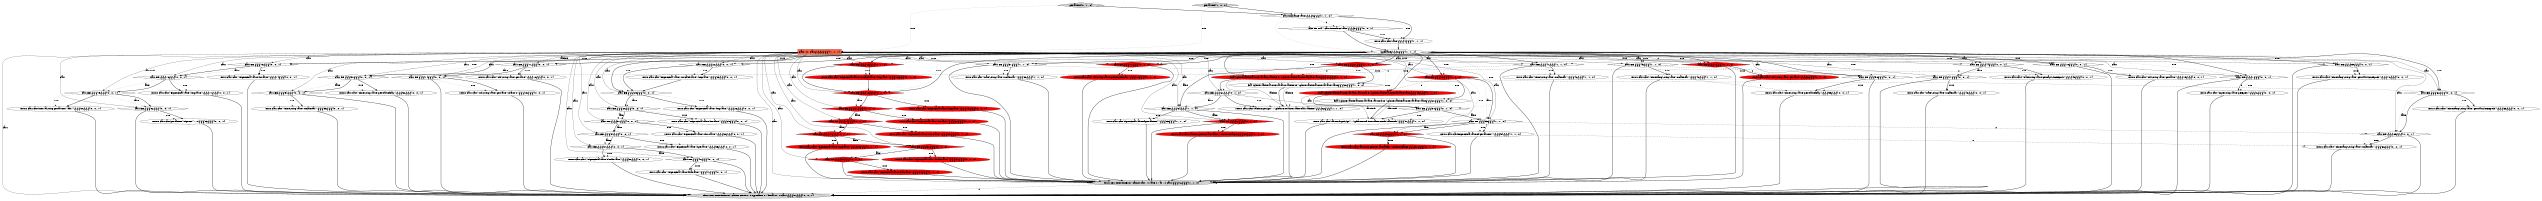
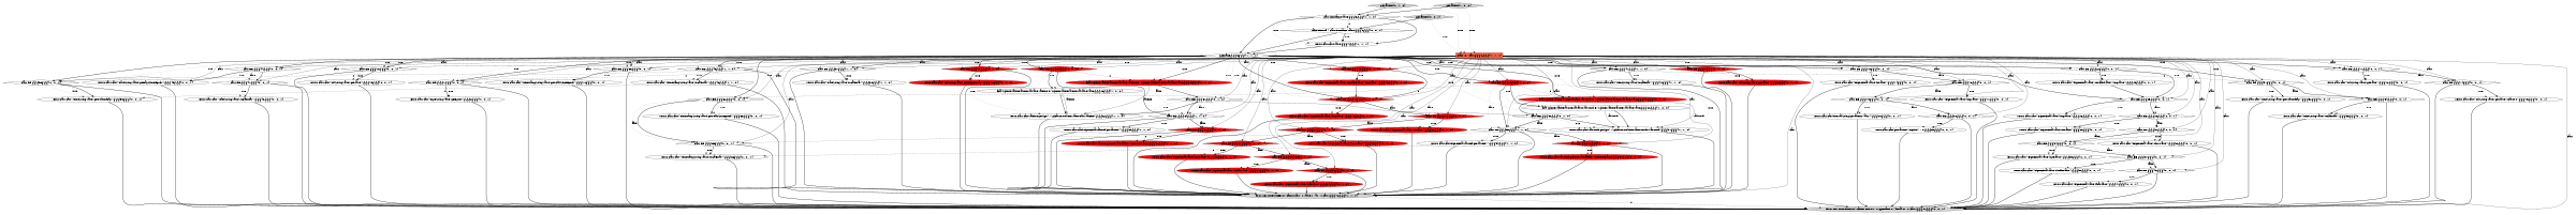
  digraph {
    node [fillcolor=white shape=diamond style=filled]
    edge [style=bold]
    n1 [label="return clazz.cast(((BigDecimal)value).floatValue())@@@41@@@['0', '0', '1']" shape=ellipse]
    n2 [fillcolor=lightgray label="throw new AssertionError(\"cannot convert \" + typeName + \" literal to \" + clazz)@@@87@@@['0', '0', '1']" shape=ellipse]
    n3 [fillcolor=red label="clazz == @@@18@@@['0', '1', '0']"]
    n4 [fillcolor=red label="clazz == @@@21@@@['0', '1', '0']"]
    n5 [fillcolor=red label="return clazz.cast(((BigDecimal)value).longValue())@@@19@@@['0', '1', '0']" shape=ellipse]
    n6 [fillcolor=red label="return clazz.cast(((BigDecimal)value).intValue())@@@22@@@['0', '1', '0']" shape=ellipse]
    n7 [fillcolor=red label="clazz == @@@24@@@['0', '1', '0']"]
    n8 [fillcolor=lightgray label="throw new AssertionError(\"cannot cast \" + value + \" as \" + clazz)@@@72@@@['1', '1', '0']" shape=ellipse]
    n9 [fillcolor=red label="clazz == @@@27@@@['0', '1', '0']"]
    n10 [fillcolor=red label="clazz == @@@30@@@['0', '1', '0']"]
    n11 [fillcolor=red label="return clazz.cast(((BigDecimal)value).byteValue())@@@28@@@['0', '1', '0']" shape=ellipse]
    n12 [fillcolor=red label="return clazz.cast(((BigDecimal)value).doubleValue())@@@31@@@['0', '1', '0']" shape=ellipse]
    n13 [fillcolor=red label="clazz == @@@33@@@['0', '1', '0']"]
    n14 [label="return clazz.cast(((TimestampString)value).toCalendar())@@@46@@@['1', '1', '0']" shape=ellipse]
    n15 [label="return clazz.cast(((TimeString)value).getMillisOfDay())@@@59@@@['0', '0', '1']" shape=ellipse]
    n16 [label="clazz == @@@44@@@['0', '0', '1']"]
    n17 [label="return clazz.cast(((DateString)value).getDaysSinceEpoch())@@@45@@@['0', '0', '1']" shape=ellipse]
    n18 [label="clazz == @@@47@@@['0', '0', '1']"]
    n19 [label="return clazz.cast(((DateString)value).toCalendar())@@@48@@@['0', '0', '1']" shape=ellipse]
    n20 [label="clazz.isInstance(value)@@@3@@@['1', '1', '0']"]
    n21 [label="typeName@@@6@@@['1', '1', '1']"]
    n22 [label="value == null || clazz.isInstance(value)@@@3@@@['0', '0', '1']"]
    n23 [label="return clazz.cast(value)@@@4@@@['1', '1', '1']" shape=ellipse]
    n24 [label="clazz == @@@62@@@['0', '0', '1']"]
    n25 [fillcolor=red label="final SqlIntervalLiteral.IntervalValue valMonth = (SqlIntervalLiteral.IntervalValue)value@@@49@@@['0', '1', '0']" shape=ellipse]
    n26 [label="clazz == @@@50@@@['0', '1', '0']"]
    n27 [label="clazz == @@@18@@@['0', '0', '1']"]
    n28 [label="clazz == @@@58@@@['0', '0', '1']"]
    n29 [label="clazz == @@@41@@@['1', '1', '0']"]
    n30 [fillcolor=red label="clazz == @@@7@@@['0', '1', '0']"]
    n31 [label="clazz == @@@51@@@['0', '0', '1']"]
    n32 [label="clazz == @@@11@@@['0', '0', '1']"]
    n33 [label="clazz == @@@25@@@['0', '0', '1']"]
    n34 [label="clazz == @@@37@@@['1', '1', '0']"]
    n35 [fillcolor=red label="clazz == @@@27@@@['1', '0', '0']"]
    n36 [fillcolor=red label="clazz == @@@19@@@['1', '0', '0']"]
    n37 [fillcolor=red label="clazz == @@@15@@@['0', '1', '0']"]
    n38 [label="clazz == @@@45@@@['1', '1', '0']"]
    n39 [label="clazz == @@@7@@@['0', '0', '1']"]
    n40 [fillcolor=red label="clazz == @@@11@@@['0', '1', '0']"]
    n41 [label="clazz == @@@69@@@['0', '0', '1']"]
    n42 [fillcolor=red label="final SqlIntervalLiteral.IntervalValue valTime = (SqlIntervalLiteral.IntervalValue)value@@@60@@@['0', '1', '0']" shape=ellipse]
    n43 [label="clazz == @@@61@@@['0', '1', '0']"]
    n44 [label="clazz == @@@73@@@['0', '0', '1']"]
    n45 [label="clazz == @@@22@@@['0', '0', '1']"]
    n46 [fillcolor=lightgray label="getValueAs['0', '1', '0']"]
    n47 [fillcolor=tomato label="Class<T> clazz@@@2@@@['1', '1', '1']" shape=box]
    n48 [label="clazz == @@@28@@@['0', '0', '1']"]
    n49 [label="clazz == @@@31@@@['0', '0', '1']"]
    n50 [label="clazz == @@@65@@@['0', '0', '1']"]
    n51 [label="clazz == @@@79@@@['0', '0', '1']"]
    n52 [label="clazz == @@@82@@@['0', '0', '1']"]
    n53 [label="clazz == @@@54@@@['0', '0', '1']"]
    n54 [label="clazz == @@@14@@@['0', '0', '1']"]
    n55 [label="clazz == @@@34@@@['0', '0', '1']"]
    n56 [label="clazz == @@@37@@@['0', '0', '1']"]
    n57 [fillcolor=red label="clazz == @@@67@@@['0', '1', '0']"]
    n58 [label="clazz == @@@64@@@['1', '1', '0']"]
    n59 [fillcolor=red label="clazz == @@@56@@@['0', '1', '0']"]
    n60 [label="clazz == @@@76@@@['0', '0', '1']"]
    n61 [label="clazz == @@@40@@@['0', '0', '1']"]
    n62 [label="clazz == @@@53@@@['1', '1', '0']"]
    n63 [label="return clazz.cast(((BigDecimal)value).shortValue())@@@32@@@['0', '0', '1']" shape=ellipse]
    n64 [label="return clazz.cast(((BigDecimal)value).intValue())@@@29@@@['0', '0', '1']" shape=ellipse]
    n65 [label="return clazz.cast(((TimestampString)value).getMillisSinceEpoch())@@@63@@@['0', '0', '1']" shape=ellipse]
    n66 [label="return clazz.cast(((TimestampString)value).toCalendar())@@@66@@@['0', '0', '1']" shape=ellipse]
    n67 [label="return clazz.cast(valMonth.getSign() * SqlParserUtil.intervalToMonths(valMonth))@@@51@@@['1', '1', '0']" shape=ellipse]
    n68 [label="final SqlIntervalLiteral.IntervalValue valMonth = (SqlIntervalLiteral.IntervalValue)value@@@20@@@['1', '0', '0']" shape=ellipse]
    n69 [fillcolor=red label="return clazz.cast(valMonth.getIntervalQualifier().timeUnitRange)@@@57@@@['0', '1', '0']" shape=ellipse]
    n70 [label="return clazz.cast(((TimeString)value).toCalendar())@@@55@@@['0', '0', '1']" shape=ellipse]
    n71 [fillcolor=lightgray label="getValueAs['1', '0', '0']"]
    n72 [label="return clazz.cast(((NlsString)value).getValue())@@@19@@@['0', '0', '1']" shape=ellipse]
    n73 [label="return clazz.cast(((TimeString)value).toCalendar())@@@42@@@['1', '1', '0']" shape=ellipse]
    n74 [fillcolor=red label="return clazz.cast(((NlsString)value).getValue())@@@8@@@['0', '1', '0']" shape=ellipse]
    n75 [label="return clazz.cast(((TimeString)value).getMillisOfDay())@@@52@@@['0', '0', '1']" shape=ellipse]
    n76 [label="return clazz.cast(((NlsString)value).getValue())@@@12@@@['0', '0', '1']" shape=ellipse]
    n77 [label="return clazz.cast(((BigDecimal)value).longValue())@@@26@@@['0', '0', '1']" shape=ellipse]
    n78 [label="return clazz.cast(((DateString)value).toCalendar())@@@38@@@['1', '1', '0']" shape=ellipse]
    n79 [label="final SqlIntervalLiteral.IntervalValue valTime = (SqlIntervalLiteral.IntervalValue)value@@@28@@@['1', '0', '0']" shape=ellipse]
    n80 [label="return clazz.cast(valTime.getSign() * SqlParserUtil.intervalToMillis(valTime))@@@62@@@['1', '1', '0']" shape=ellipse]
    n81 [fillcolor=red label="return clazz.cast(((BigDecimal)value).unscaledValue().longValue())@@@16@@@['0', '1', '0']" shape=ellipse]
    n82 [label="return clazz.cast(((ByteString)value).getBytes())@@@8@@@['0', '0', '1']" shape=ellipse]
    n83 [fillcolor=red label="return clazz.cast(((BitString)value).getAsByteArray())@@@12@@@['0', '1', '0']" shape=ellipse]
    n84 [label="return clazz.cast(((TimestampString)value).getMillisSinceEpoch())@@@70@@@['0', '0', '1']" shape=ellipse]
    n85 [label="return clazz.cast(((BigDecimal)value).intValue())@@@74@@@['0', '0', '1']" shape=ellipse]
    n86 [label="return clazz.cast(((BigDecimal)value).unscaledValue().longValue())@@@23@@@['0', '0', '1']" shape=ellipse]
    n87 [fillcolor=red label="return clazz.cast(((BigDecimal)value).shortValue())@@@25@@@['0', '1', '0']" shape=ellipse]
    n88 [label="return clazz.cast(intervalString(getValueAs().abs()))@@@80@@@['0', '0', '1']" shape=ellipse]
    n89 [label="return clazz.cast(getValueAs().signum() < 0)@@@83@@@['0', '0', '1']" shape=ellipse]
    n90 [label="return clazz.cast(((NlsString)value).getValue().charAt(0))@@@15@@@['0', '0', '1']" shape=ellipse]
    n91 [fillcolor=red label="return clazz.cast(((BigDecimal)value).floatValue())@@@34@@@['0', '1', '0']" shape=ellipse]
    n92 [label="return clazz.cast(((BigDecimal)value).byteValue())@@@35@@@['0', '0', '1']" shape=ellipse]
    n93 [label="return clazz.cast(((BigDecimal)value).doubleValue())@@@38@@@['0', '0', '1']" shape=ellipse]
+   n94 [fillcolor=lightgray label="getValueAs['0', '0', '1']"]
    n95 [fillcolor=red label="return clazz.cast(valTime.getIntervalQualifier().timeUnitRange)@@@68@@@['0', '1', '0']" shape=ellipse]
    n96 [label="return clazz.cast(BigDecimal.valueOf(getValueAs()))@@@65@@@['1', '1', '0']" shape=ellipse]
    n97 [label="return clazz.cast(((BigDecimal)value).longValue())@@@77@@@['0', '0', '1']" shape=ellipse]
    n98 [label="return clazz.cast(BigDecimal.valueOf(getValueAs()))@@@54@@@['1', '1', '0']" shape=ellipse]
    n1 -> n2
    n3 -> n4
    n3 -> n4 [label=false style=dotted]
    n3 -> n5
    n3 -> n5 [label=true style=dotted]
    n4 -> n6 [label=true style=dotted]
    n4 -> n6
    n4 -> n7
    n4 -> n7 [label=false style=dotted]
    n5 -> n8
    n6 -> n8
    n7 -> n9 [label=false style=dotted]
    n7 -> n9
    n7 -> n87
    n7 -> n87 [label=true style=dotted]
    n8 -> n2 [label=0 style=dashed]
    n9 -> n10
    n9 -> n10 [label=false style=dotted]
    n9 -> n11 [label=true style=dotted]
    n9 -> n11
    n10 -> n12
    n10 -> n12 [label=true style=dotted]
    n10 -> n13
    n10 -> n13 [label=false style=dotted]
    n11 -> n8
    n12 -> n8
    n13 -> n8
    n13 -> n91
    n13 -> n91 [label=true style=dotted]
    n14 -> n8
    n14 -> n15 [label=0 style=dashed]
    n15 -> n2
    n16 -> n17 [label=true style=dotted]
    n16 -> n17
    n16 -> n18
    n16 -> n18 [label=false style=dotted]
    n17 -> n2
    n18 -> n2
    n18 -> n19
    n18 -> n19 [label=true style=dotted]
    n19 -> n2
-   n20 -> n21 [style=dotted]
+   n20 -> n21
    n20 -> n22 [label=0 style=dashed]
    n20 -> n23 [label=true style=dotted]
    n20 -> n23
    n21 -> n3 [label=true style=dotted]
    n21 -> n3
    n21 -> n16 [label=true style=dotted]
    n21 -> n16
    n21 -> n24
    n21 -> n24 [label=true style=dotted]
    n21 -> n25
    n21 -> n25 [label=true style=dotted]
    n21 -> n26 [label=true style=dotted]
    n21 -> n27
    n21 -> n27 [label=true style=dotted]
    n21 -> n28 [label=true style=dotted]
    n21 -> n28
    n21 -> n29 [label=true style=dotted]
    n21 -> n29
    n21 -> n30 [label=true style=dotted]
    n21 -> n30
    n21 -> n31
    n21 -> n31 [label=true style=dotted]
    n21 -> n32 [label=true style=dotted]
    n21 -> n32
    n21 -> n33
    n21 -> n33 [label=true style=dotted]
    n21 -> n34 [label=true style=dotted]
    n21 -> n34
    n21 -> n35 [label=true style=dotted]
    n21 -> n35
    n21 -> n36 [label=true style=dotted]
    n21 -> n36
    n21 -> n37 [label=true style=dotted]
    n21 -> n37
    n21 -> n38 [label=true style=dotted]
    n21 -> n38
    n21 -> n39
    n21 -> n39 [label=true style=dotted]
    n21 -> n40
    n21 -> n40 [label=true style=dotted]
    n21 -> n41
    n21 -> n41 [label=true style=dotted]
    n21 -> n42
    n21 -> n42 [label=true style=dotted]
    n21 -> n43 [label=true style=dotted]
    n21 -> n44 [label=true style=dotted]
    n21 -> n44
    n21 -> n45
    n21 -> n45 [label=true style=dotted]
    n22 -> n21
    n22 -> n23
    n22 -> n23 [label=true style=dotted]
    n23 -> n21
    n24 -> n50
    n24 -> n50 [label=false style=dotted]
    n24 -> n65 [label=true style=dotted]
    n24 -> n65
    n25 -> n26
    n25 -> n67 [label=valMonth style=solid]
    n26 -> n62
    n26 -> n62 [label=false style=dotted]
    n26 -> n67 [label=true style=dotted]
    n26 -> n67
    n27 -> n2
    n27 -> n72
    n27 -> n72 [label=true style=dotted]
    n28 -> n2
    n28 -> n15
    n28 -> n15 [label=true style=dotted]
    n29 -> n8
    n29 -> n31 [label=0 style=dashed]
    n29 -> n73 [label=true style=dotted]
    n29 -> n73
    n30 -> n8
    n30 -> n74 [label=true style=dotted]
    n30 -> n74
    n31 -> n53 [label=false style=dotted]
    n31 -> n53
    n31 -> n75
    n31 -> n75 [label=true style=dotted]
    n32 -> n54 [label=false style=dotted]
    n32 -> n54
    n32 -> n76
    n32 -> n76 [label=true style=dotted]
    n33 -> n48 [label=false style=dotted]
    n33 -> n48
    n33 -> n77 [label=true style=dotted]
    n33 -> n77
    n34 -> n8
    n34 -> n39 [label=0 style=dashed]
    n34 -> n78
    n34 -> n78 [label=true style=dotted]
    n35 -> n42 [label=0 style=dashed]
    n35 -> n58
    n35 -> n58 [label=false style=dotted]
    n35 -> n79 [label=true style=dotted]
    n35 -> n79
    n35 -> n80 [label=true style=dotted]
    n36 -> n24 [label=0 style=dashed]
    n36 -> n25 [label=0 style=dashed]
    n36 -> n62 [label=false style=dotted]
    n36 -> n62
    n36 -> n67 [label=true style=dotted]
    n36 -> n68
    n36 -> n68 [label=true style=dotted]
    n37 -> n3
    n37 -> n81 [label=true style=dotted]
    n37 -> n81
    n38 -> n8
    n38 -> n14
    n38 -> n14 [label=true style=dotted]
    n38 -> n28 [label=0 style=dashed]
    n39 -> n2
    n39 -> n82 [label=true style=dotted]
    n39 -> n82
    n40 -> n8
    n40 -> n83
    n40 -> n83 [label=true style=dotted]
    n41 -> n2
    n41 -> n84 [label=true style=dotted]
    n41 -> n84
    n42 -> n43
    n42 -> n80 [label=valTime style=solid]
    n43 -> n26 [label=clazz style=solid]
    n43 -> n58 [label=false style=dotted]
    n43 -> n58
    n43 -> n80 [label=true style=dotted]
    n43 -> n80
    n44 -> n60 [label=false style=dotted]
    n44 -> n60
    n44 -> n85 [label=true style=dotted]
    n44 -> n85
    n45 -> n33
    n45 -> n86 [label=true style=dotted]
    n45 -> n86
    n46 -> n20
    n46 -> n47 [label=true style=dotted]
    n47 -> n2 [label=clazz style=solid]
    n47 -> n3 [label=clazz style=solid]
    n47 -> n4 [label=clazz style=solid]
    n47 -> n7 [label=clazz style=solid]
    n47 -> n8 [label=clazz style=solid]
    n47 -> n9 [label=clazz style=solid]
    n47 -> n10 [label=clazz style=solid]
    n47 -> n13 [label=clazz style=solid]
    n47 -> n16 [label=clazz style=solid]
    n47 -> n18 [label=clazz style=solid]
    n47 -> n24 [label=clazz style=solid]
-   n47 -> n27 [label=0 style=solid]
+   n47 -> n27 [label=clazz style=solid]
    n47 -> n28 [label=clazz style=solid]
    n47 -> n29 [label=clazz style=solid]
    n47 -> n30 [label=clazz style=solid]
    n47 -> n31 [label=clazz style=solid]
-   n47 -> n32 [label=valTime style=solid]
+   n47 -> n32 [label=clazz style=solid]
    n47 -> n33 [label=clazz style=solid]
    n47 -> n34 [label=clazz style=solid]
    n47 -> n35 [label=clazz style=solid]
    n47 -> n36 [label=clazz style=solid]
    n47 -> n37 [label=clazz style=solid]
    n47 -> n38 [label=clazz style=solid]
    n47 -> n39 [label=clazz style=solid]
    n47 -> n40 [label=clazz style=solid]
    n47 -> n41 [label=clazz style=solid]
    n47 -> n43 [label=clazz style=solid]
    n47 -> n44 [label=clazz style=solid]
    n47 -> n45 [label=clazz style=solid]
    n47 -> n48 [label=clazz style=solid]
    n47 -> n49 [label=clazz style=solid]
    n47 -> n50 [label=clazz style=solid]
-   n47 -> n51 [label=valMonth style=solid]
+   n47 -> n51 [label=clazz style=solid]
    n47 -> n52 [label=clazz style=solid]
    n47 -> n53 [label=clazz style=solid]
    n47 -> n54 [label=clazz style=solid]
    n47 -> n55 [label=clazz style=solid]
    n47 -> n56 [label=clazz style=solid]
    n47 -> n57 [label=clazz style=solid]
    n47 -> n58 [label=clazz style=solid]
    n47 -> n59 [label=clazz style=solid]
    n47 -> n60 [label=clazz style=solid]
    n47 -> n61 [label=clazz style=solid]
    n47 -> n62 [label=clazz style=solid]
    n48 -> n49 [label=false style=dotted]
    n48 -> n49
    n48 -> n64
    n48 -> n64 [label=true style=dotted]
    n49 -> n55
    n49 -> n55 [label=false style=dotted]
    n49 -> n63 [label=true style=dotted]
    n49 -> n63
    n50 -> n2
    n50 -> n66 [label=true style=dotted]
    n50 -> n66
    n51 -> n52 [label=false style=dotted]
    n51 -> n52
    n51 -> n88 [label=true style=dotted]
    n51 -> n88
    n52 -> n2
    n52 -> n89 [label=true style=dotted]
    n52 -> n89
    n53 -> n2
    n53 -> n70
    n53 -> n70 [label=true style=dotted]
    n54 -> n2
    n54 -> n90 [label=true style=dotted]
    n54 -> n90
    n55 -> n56 [label=false style=dotted]
    n55 -> n56
    n55 -> n92 [label=true style=dotted]
    n55 -> n92
    n56 -> n61 [label=false style=dotted]
    n56 -> n61
    n56 -> n93
    n56 -> n93 [label=true style=dotted]
    n57 -> n8
    n57 -> n95
    n57 -> n95 [label=true style=dotted]
    n58 -> n8
    n58 -> n57 [label=false style=dotted]
    n58 -> n57
    n58 -> n96
    n58 -> n96 [label=true style=dotted]
    n59 -> n8
    n59 -> n69 [label=true style=dotted]
    n59 -> n69
    n60 -> n51 [label=false style=dotted]
    n60 -> n51
    n60 -> n97 [label=true style=dotted]
    n60 -> n97
    n61 -> n1 [label=true style=dotted]
    n61 -> n1
    n61 -> n2
    n62 -> n8
    n62 -> n50 [label=0 style=dashed]
    n62 -> n59
    n62 -> n59 [label=false style=dotted]
    n62 -> n98 [label=true style=dotted]
    n62 -> n98
    n63 -> n2
    n64 -> n2
    n65 -> n2
    n66 -> n2
    n67 -> n8
    n68 -> n67
    n68 -> n67 [label=valMonth style=solid]
    n69 -> n8
    n70 -> n2
    n71 -> n20
    n71 -> n47 [label=true style=dotted]
    n72 -> n2
    n73 -> n8
    n74 -> n8
    n75 -> n2
    n76 -> n2
    n77 -> n2
    n78 -> n8
    n79 -> n80
    n79 -> n80 [label=valTime style=solid]
    n80 -> n8
    n81 -> n3
    n82 -> n2
    n83 -> n8
    n84 -> n2
    n85 -> n2
    n86 -> n33
    n87 -> n8
    n88 -> n2
    n89 -> n2
    n90 -> n2
    n91 -> n8
    n92 -> n2
    n93 -> n2
+   n94 -> n22
+   n94 -> n47 [label=true style=dotted]
    n95 -> n8
    n96 -> n8
    n97 -> n2
    n98 -> n8
    n98 -> n66 [label=0 style=dashed]
  }
